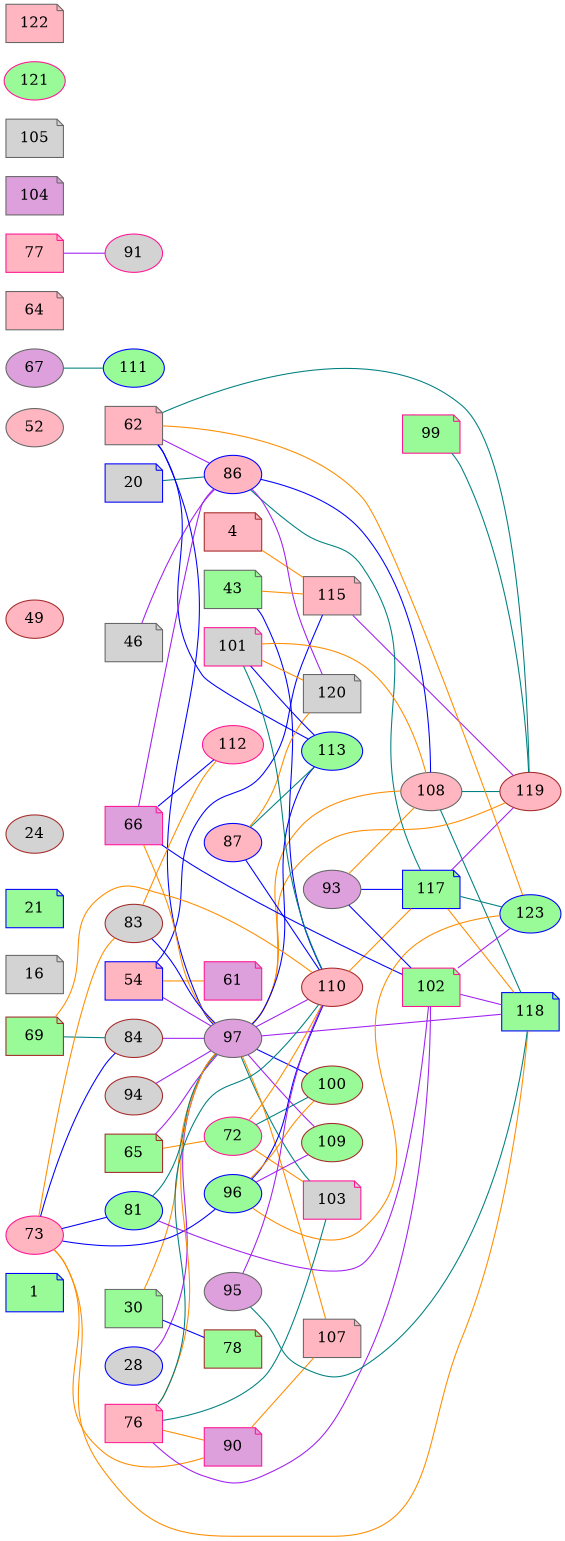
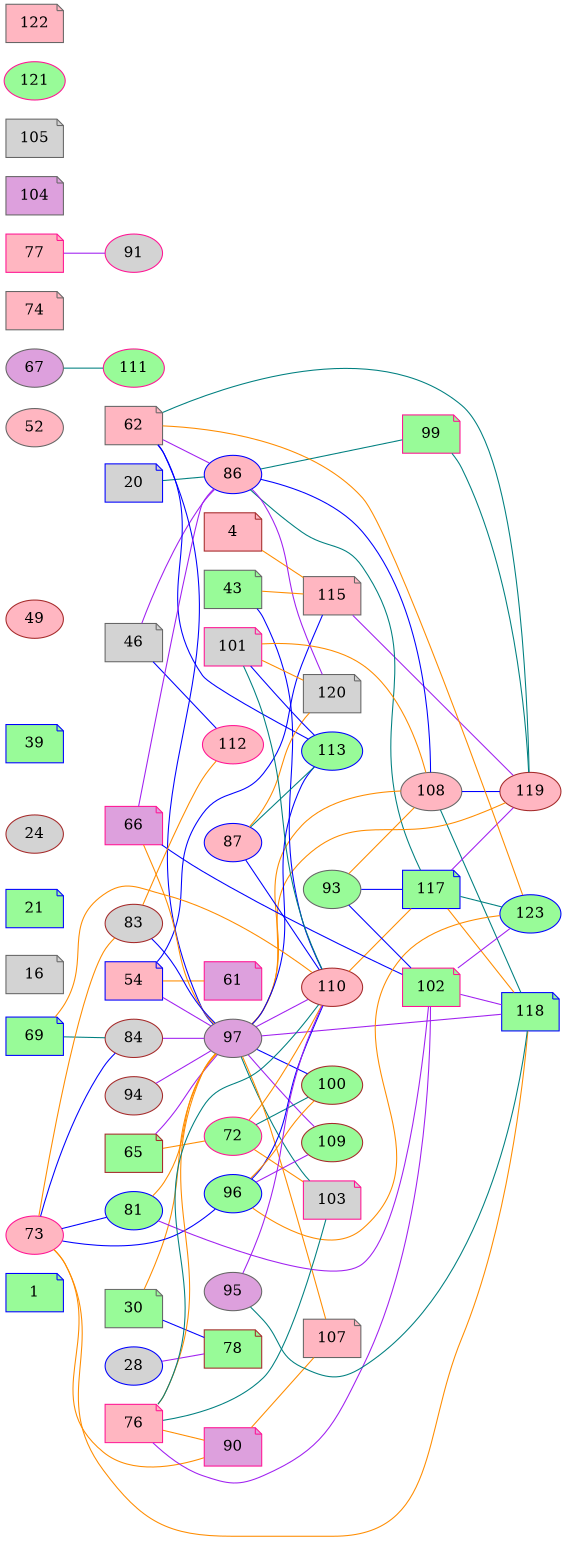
  graph {
    rankdir=LR
    node [color=gray40 fillcolor=palegreen shape=note style=filled]
    edge [color=darkorange]
    1 [color=blue]
    4 [color=brown fillcolor=lightpink]
    115 [fillcolor=lightpink]
    119 [color=brown fillcolor=lightpink shape=ellipse super="+116+114"]
    16 [fillcolor=lightgrey]
    86 [color=blue fillcolor=lightpink shape=ellipse super="+14+68"]
    99 [color=deeppink]
    108 [fillcolor=lightpink shape=ellipse super="+7+53"]
    117 [color=blue super="+34+92"]
    120 [fillcolor=lightgrey]
    20 [color=blue fillcolor=lightgrey]
    21 [color=blue]
    24 [color=brown fillcolor=lightgrey shape=ellipse]
    97 [fillcolor=plum shape=ellipse super="+71+89"]
    110 [color=brown fillcolor=lightpink shape=ellipse super="+48+51"]
    113 [color=blue shape=ellipse super="+11+79+106"]
    100 [color=brown shape=ellipse super="+41"]
    103 [color=deeppink fillcolor=lightgrey super="+8+47"]
    118 [color=blue super="+44+98"]
    107 [fillcolor=lightpink]
    109 [color=brown shape=ellipse]
    28 [color=blue fillcolor=lightgrey shape=ellipse]
    30
    78 [color=brown]
+   39 [color=blue]
    43
    46 [fillcolor=lightgrey]
    112 [color=deeppink fillcolor=lightpink shape=ellipse super="+25+15"]
    49 [color=brown fillcolor=lightpink shape=ellipse]
    52 [fillcolor=lightpink shape=ellipse]
    54 [color=blue fillcolor=lightpink]
    61 [color=deeppink fillcolor=plum]
    62 [fillcolor=lightpink super="+60+59"]
    123 [color=blue shape=ellipse]
    65 [color=brown]
    72 [color=deeppink shape=ellipse]
    66 [color=deeppink fillcolor=plum super="+29"]
    102 [color=deeppink super="+55"]
    67 [fillcolor=plum shape=ellipse]
-   111 [color=blue shape=ellipse]
-   69 [color=brown]
+   111 [color=deeppink shape=ellipse]
+   69 [color=blue]
    84 [color=brown fillcolor=lightgrey shape=ellipse]
    73 [color=deeppink fillcolor=lightpink shape=ellipse super="+64"]
    81 [color=blue shape=ellipse super="+31+36"]
    83 [color=brown fillcolor=lightgrey shape=ellipse]
    90 [color=deeppink fillcolor=plum super="+32+45+82"]
    96 [color=blue shape=ellipse super="+75+88"]
-   74 [fillcolor=lightpink label=64]
+   74 [fillcolor=lightpink]
    76 [color=deeppink fillcolor=lightpink super="+38"]
    77 [color=deeppink fillcolor=lightpink]
    91 [color=deeppink fillcolor=lightgrey shape=ellipse]
    87 [color=blue fillcolor=lightpink shape=ellipse]
-   93 [fillcolor=plum shape=ellipse]
+   93 [shape=ellipse]
    94 [color=brown fillcolor=lightgrey shape=ellipse]
    95 [fillcolor=plum shape=ellipse]
    101 [color=deeppink fillcolor=lightgrey]
    104 [fillcolor=plum]
    105 [fillcolor=lightgrey]
    121 [color=deeppink shape=ellipse]
    122 [fillcolor=lightpink]
    4 -- 115
    115 -- 119 [color=purple]
+   86 -- 99 [color=teal]
    86 -- 108 [color=blue]
    86 -- 117 [color=teal]
    86 -- 120 [color=purple]
    99 -- 119 [color=teal]
-   108 -- 119 [color=teal weight=3]
+   108 -- 119 [color=blue weight=3]
    108 -- 118 [color=teal]
    117 -- 119 [color=purple]
    117 -- 118 [weight=2]
    117 -- 123 [color=teal]
    20 -- 86 [color=teal]
    97 -- 119 [weight=3]
    97 -- 108
    97 -- 110 [color=purple weight=2]
    97 -- 113 [color=blue weight=6]
    97 -- 100 [color=blue]
    97 -- 103 [color=teal weight=3]
    97 -- 118 [color=purple weight=2]
    97 -- 107
    97 -- 109 [color=purple]
    110 -- 117 [weight=3]
-   28 -- 97 [color=purple]
+   28 -- 78 [color=purple]
    30 -- 97
    30 -- 78 [color=blue]
    43 -- 115
    43 -- 110 [color=blue]
    46 -- 86 [color=purple]
-   66 -- 112 [color=blue]
+   46 -- 112 [color=blue]
    54 -- 115 [color=blue]
    54 -- 97 [color=purple weight=2]
    54 -- 61
    62 -- 119 [color=teal weight=2]
    62 -- 86 [color=purple]
    62 -- 97 [color=blue]
    62 -- 113 [color=blue]
    62 -- 123
    65 -- 97 [color=purple weight=2]
    65 -- 72
    72 -- 110
    72 -- 100 [color=teal weight=2]
    72 -- 103
    66 -- 86 [color=purple]
    66 -- 97 [weight=3]
    66 -- 102 [color=blue]
    102 -- 118 [color=purple]
    102 -- 123 [color=purple]
    67 -- 111 [color=teal]
    69 -- 110
    69 -- 84 [color=teal]
    84 -- 97 [color=purple]
    73 -- 118
    73 -- 84 [color=blue]
    73 -- 81 [color=blue]
    73 -- 83
    73 -- 90
    73 -- 96 [color=blue]
-   81 -- 97 [color=teal]
+   81 -- 97
    81 -- 102 [color=purple]
    83 -- 97 [color=blue]
    83 -- 112
    90 -- 107
    96 -- 110 [color=blue]
    96 -- 100 [weight=2]
    96 -- 109 [color=purple]
    96 -- 123
    76 -- 97
    76 -- 110 [color=teal]
    76 -- 103 [color=teal]
    76 -- 102 [color=purple]
    76 -- 90 [weight=2]
    77 -- 91 [color=purple]
    87 -- 120
    87 -- 110 [color=blue]
    87 -- 113 [color=teal]
    93 -- 108
    93 -- 117 [color=blue]
    93 -- 102 [color=blue]
    94 -- 97 [color=purple]
    95 -- 110 [color=purple]
    95 -- 118 [color=teal]
    101 -- 108
    101 -- 120
    101 -- 110 [color=teal]
    101 -- 113 [color=blue]
  }
